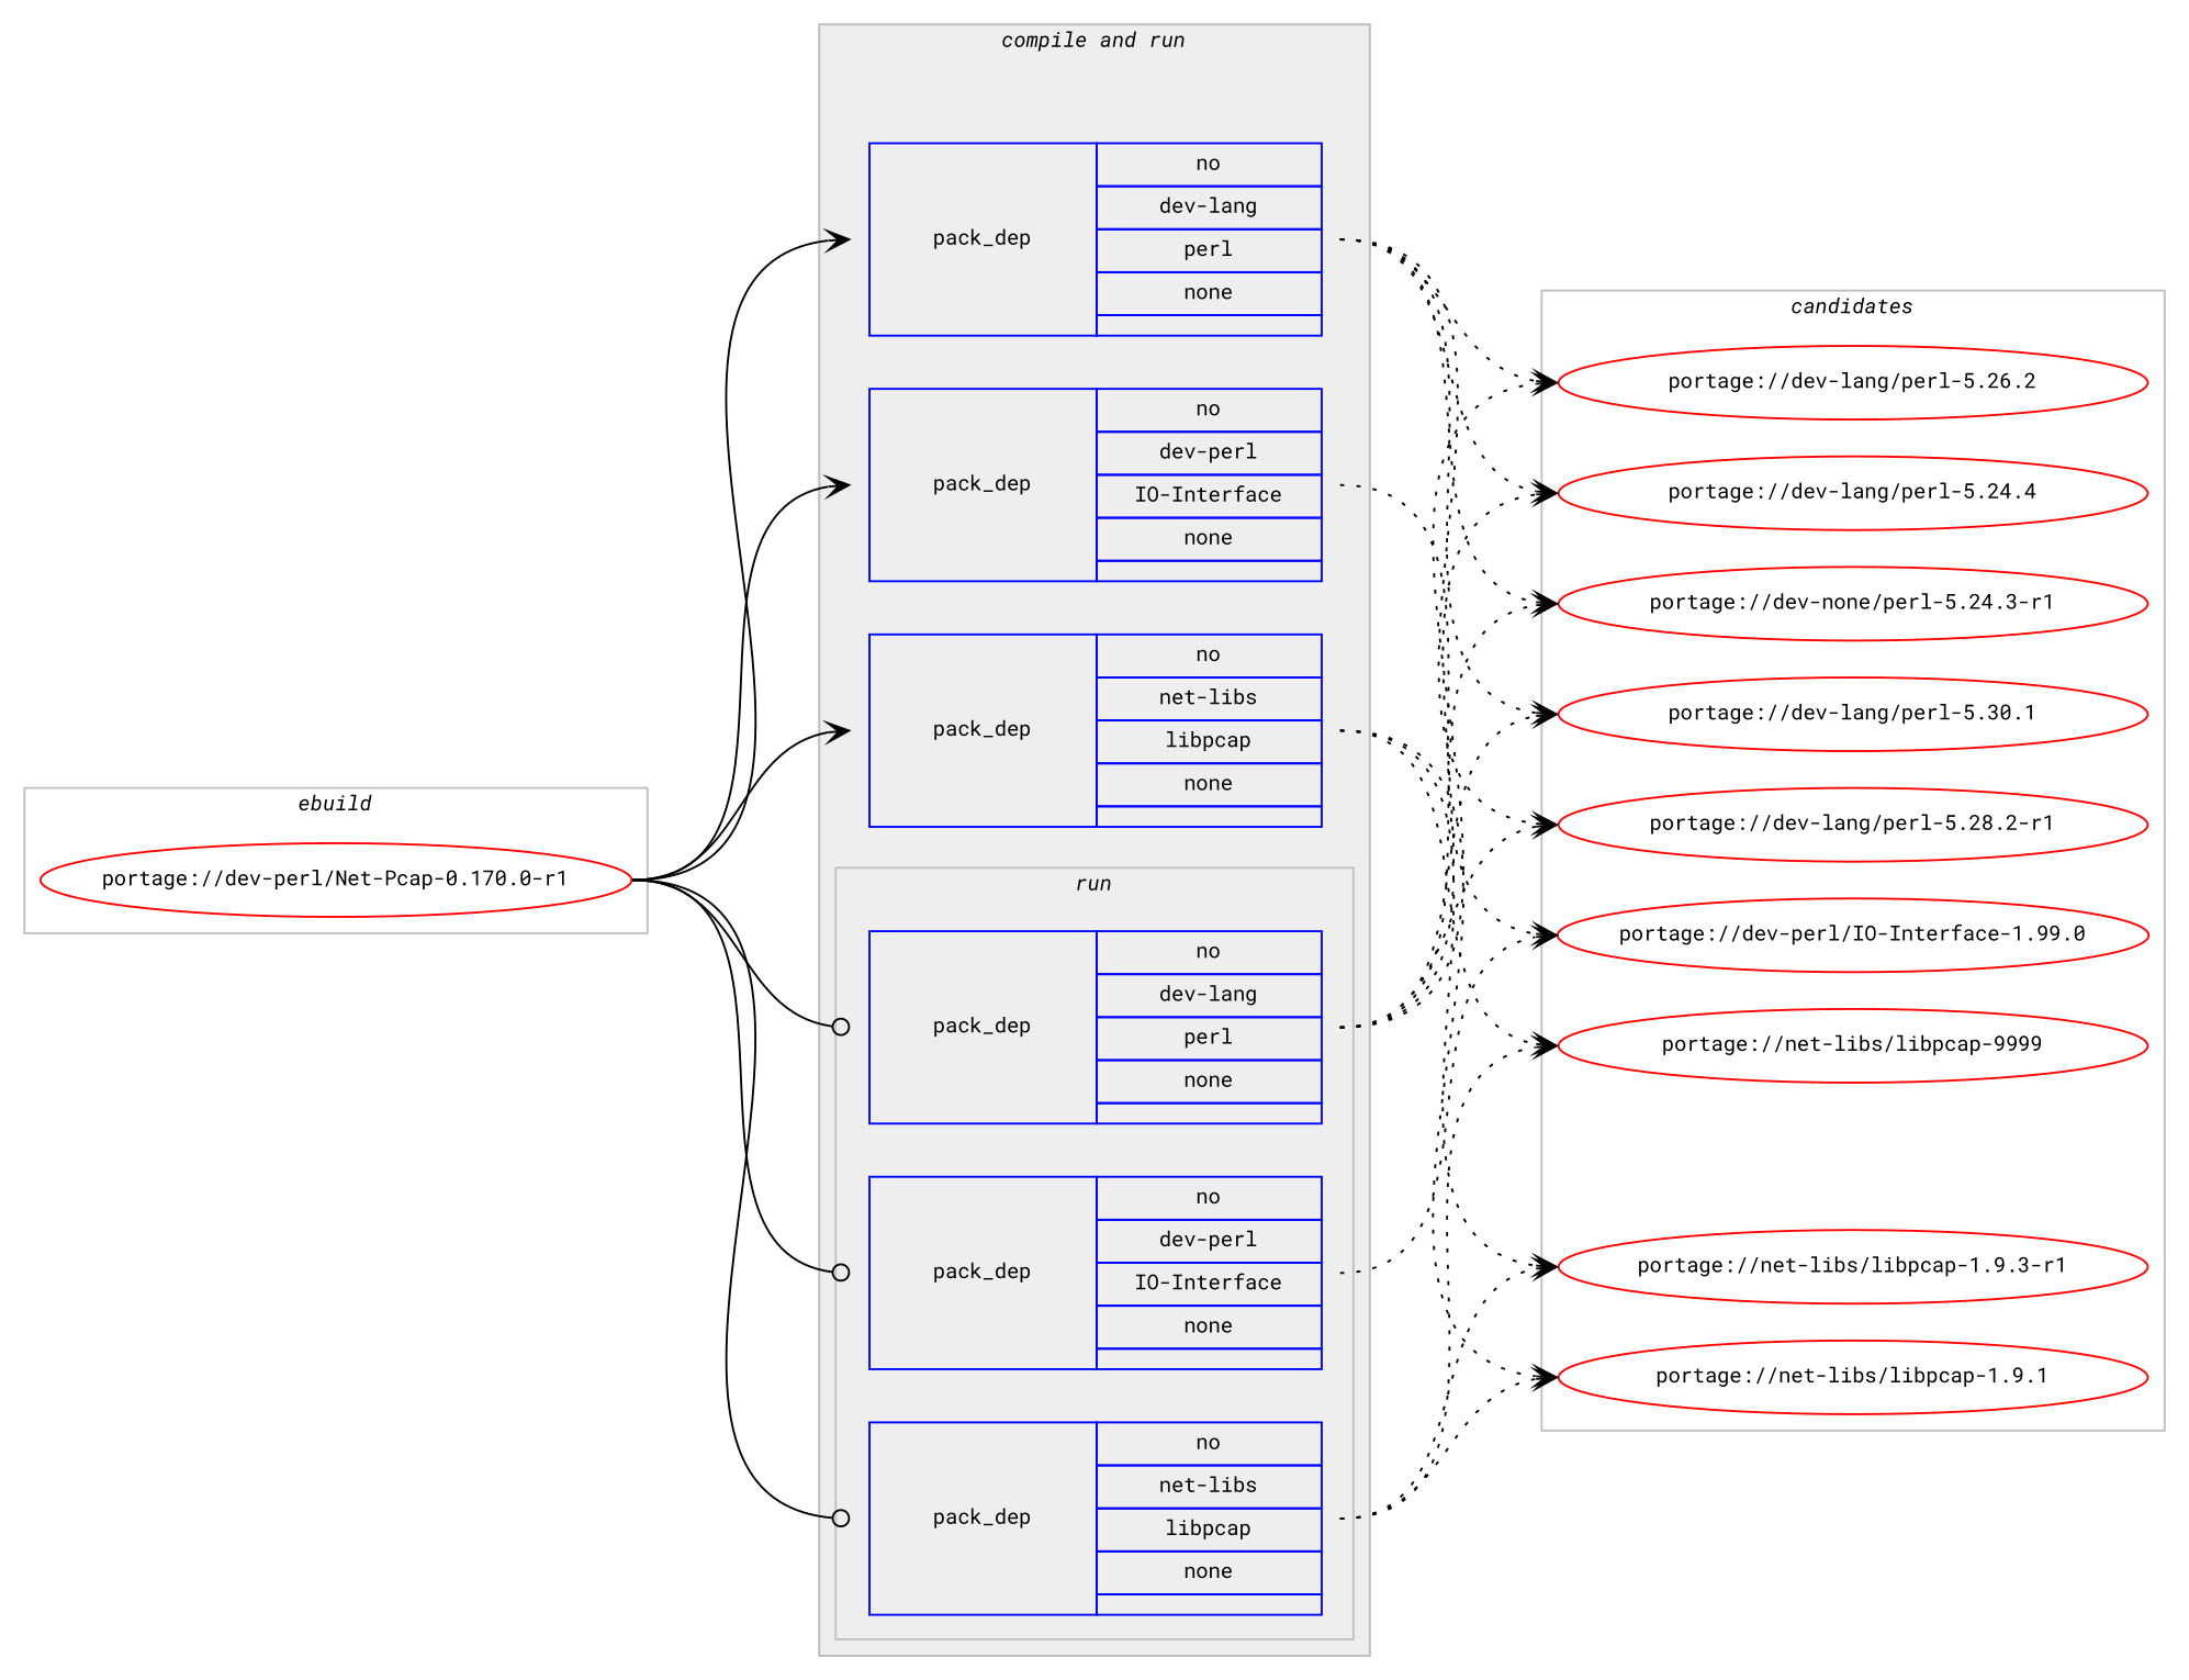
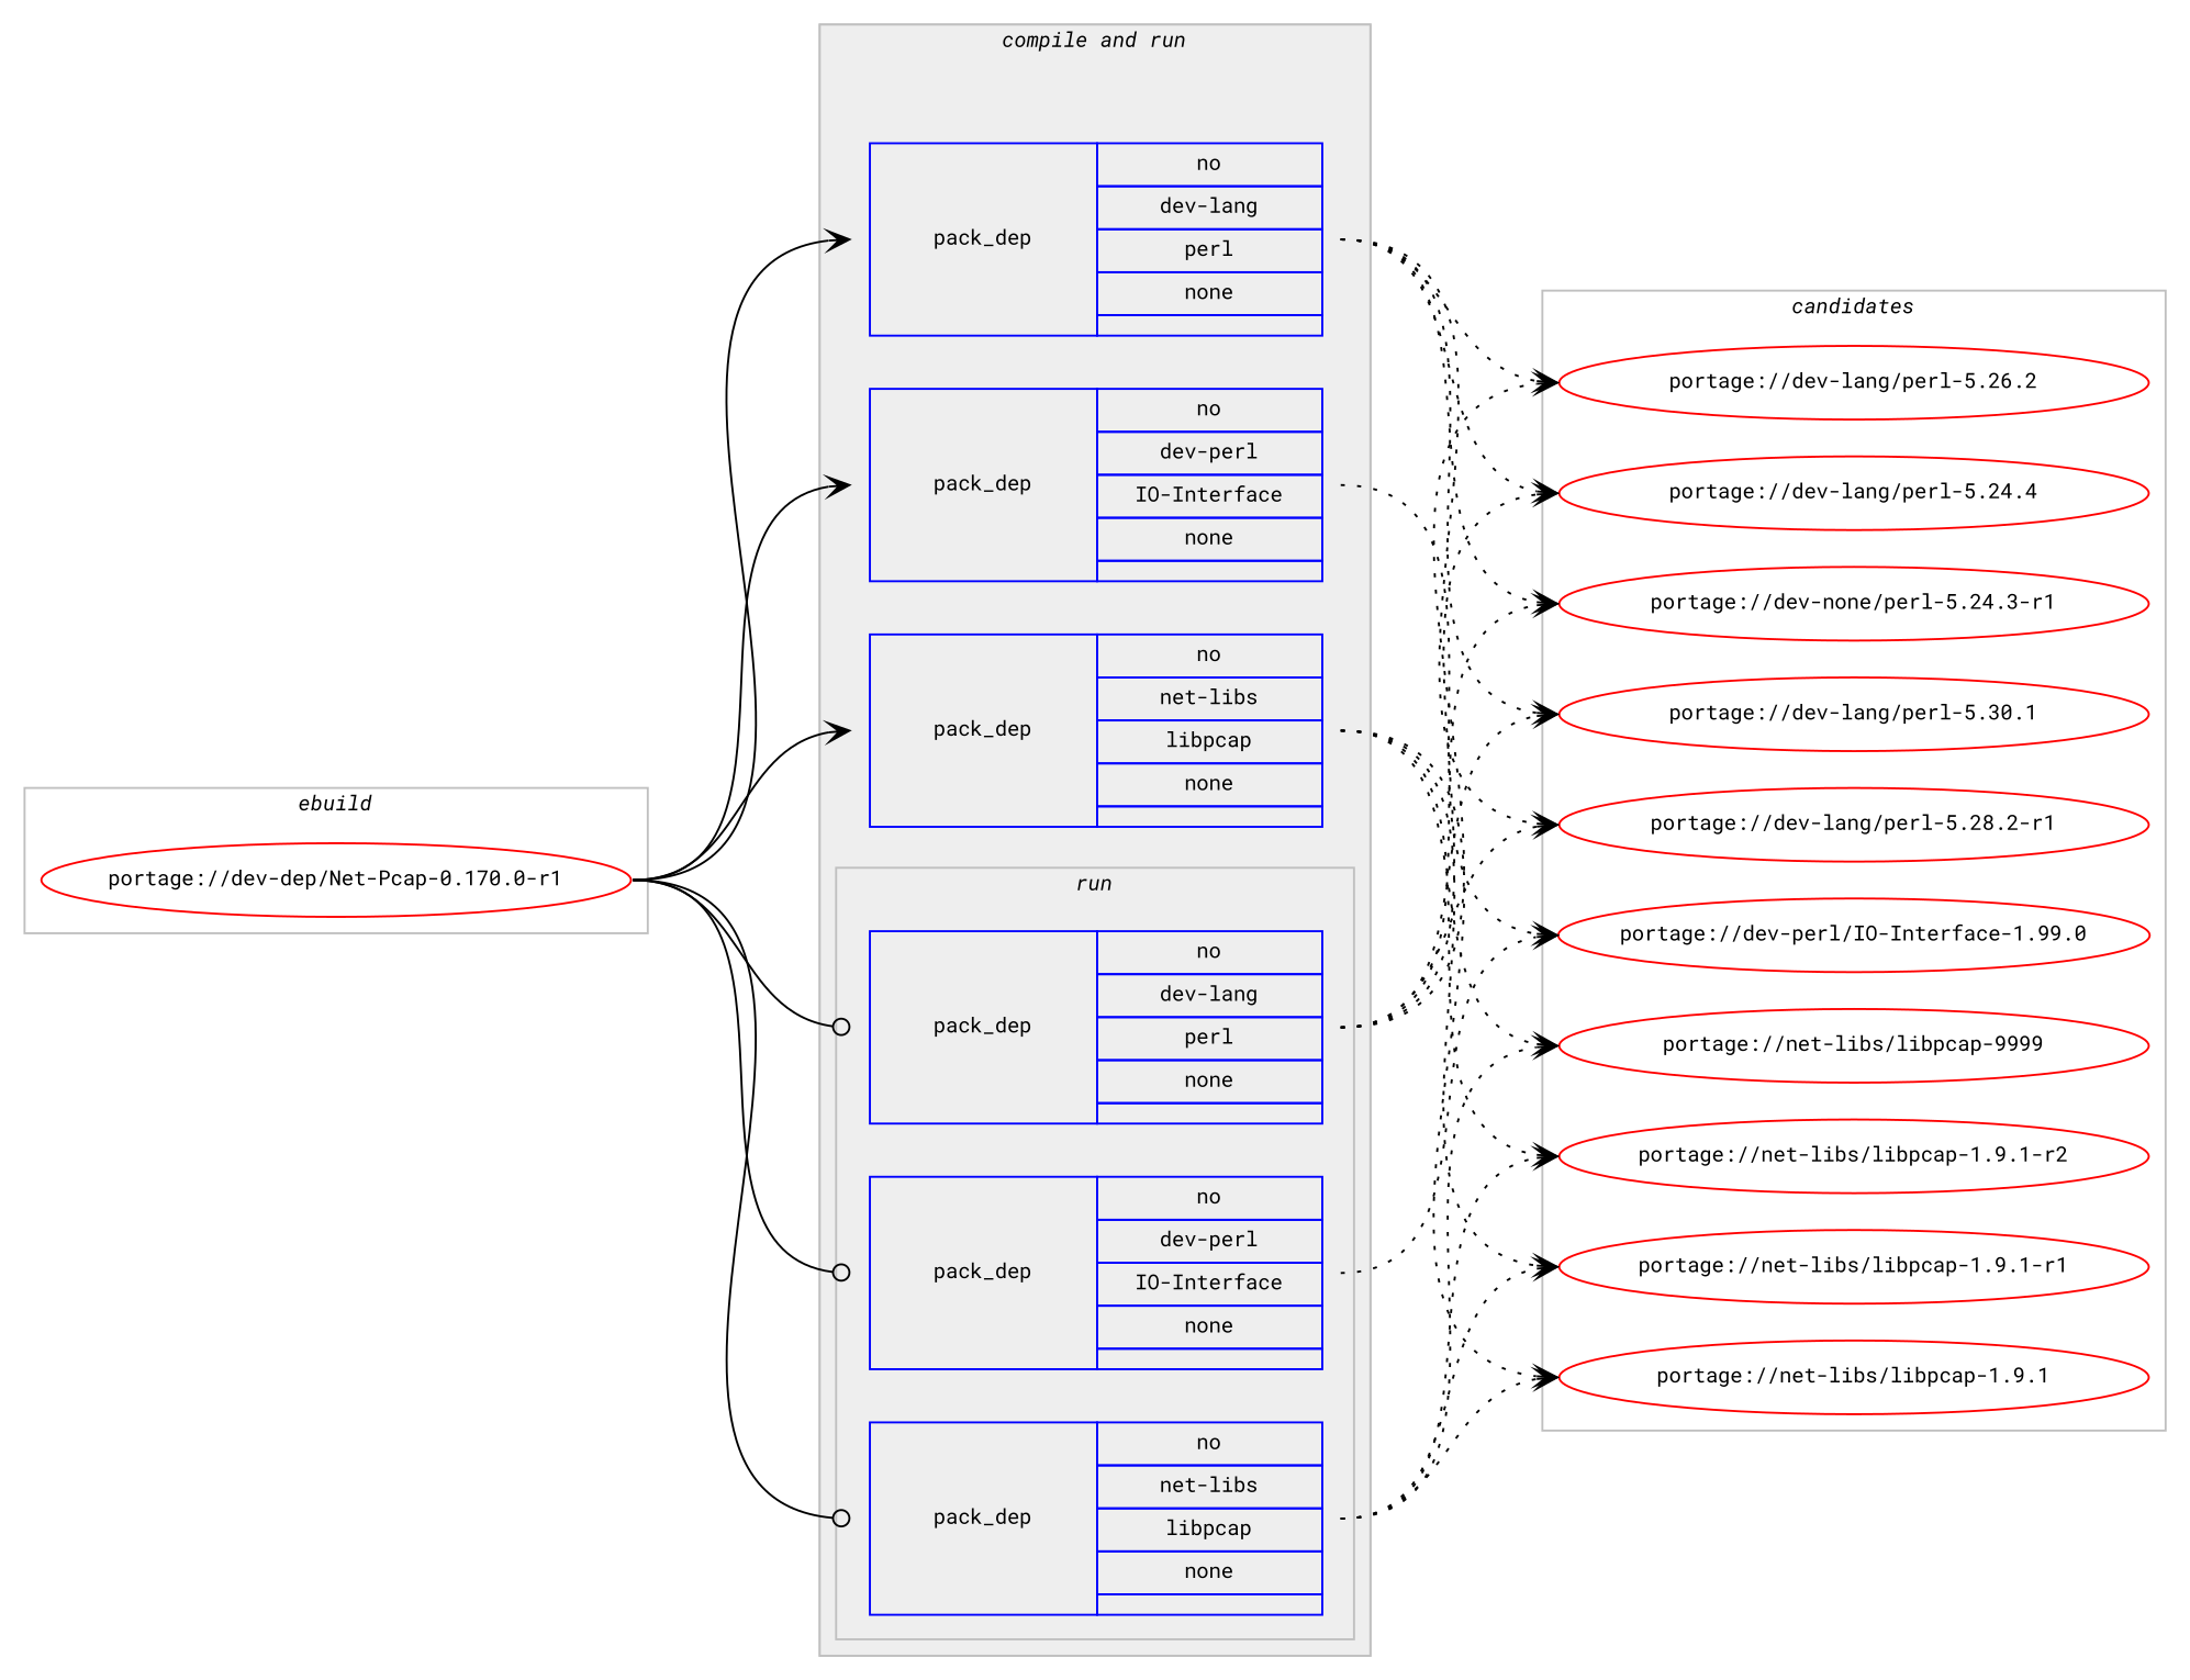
  digraph {
    compound=true
    concentrate=true
    fontname="Roboto Mono"
    fontsize=10
    newrank=true
    rankdir=LR
    ranksep=1.5
    node [color=red fontname="Roboto Mono" fontsize=10]
    edge [arrowhead=vee fontname="Roboto Mono" headport=w style=dotted tailport=e weight=100]
-   n1 [label="portage://dev-perl/Net-Pcap-0.170.0-r1" width=4]
+   n1 [label="portage://dev-dep/Net-Pcap-0.170.0-r1" width=4]
    n2 [color=blue label=<<TABLE BORDER="0" CELLBORDER="1" CELLSPACING="0" CELLPADDING="4" WIDTH="220"><TR><TD ROWSPAN="6" CELLPADDING="30">pack_dep</TD></TR><TR><TD WIDTH="110">no</TD></TR><TR><TD>dev-lang</TD></TR><TR><TD>perl</TD></TR><TR><TD>none</TD></TR><TR><TD></TD></TR></TABLE>> shape=none]
    n3 [color=blue label=<<TABLE BORDER="0" CELLBORDER="1" CELLSPACING="0" CELLPADDING="4" WIDTH="220"><TR><TD ROWSPAN="6" CELLPADDING="30">pack_dep</TD></TR><TR><TD WIDTH="110">no</TD></TR><TR><TD>dev-perl</TD></TR><TR><TD>IO-Interface</TD></TR><TR><TD>none</TD></TR><TR><TD></TD></TR></TABLE>> shape=none]
    n4 [color=blue label=<<TABLE BORDER="0" CELLBORDER="1" CELLSPACING="0" CELLPADDING="4" WIDTH="220"><TR><TD ROWSPAN="6" CELLPADDING="30">pack_dep</TD></TR><TR><TD WIDTH="110">no</TD></TR><TR><TD>net-libs</TD></TR><TR><TD>libpcap</TD></TR><TR><TD>none</TD></TR><TR><TD></TD></TR></TABLE>> shape=none]
    n5 [color=blue label=<<TABLE BORDER="0" CELLBORDER="1" CELLSPACING="0" CELLPADDING="4" WIDTH="220"><TR><TD ROWSPAN="6" CELLPADDING="30">pack_dep</TD></TR><TR><TD WIDTH="110">no</TD></TR><TR><TD>dev-lang</TD></TR><TR><TD>perl</TD></TR><TR><TD>none</TD></TR><TR><TD></TD></TR></TABLE>> shape=none]
    n6 [color=blue label=<<TABLE BORDER="0" CELLBORDER="1" CELLSPACING="0" CELLPADDING="4" WIDTH="220"><TR><TD ROWSPAN="6" CELLPADDING="30">pack_dep</TD></TR><TR><TD WIDTH="110">no</TD></TR><TR><TD>dev-perl</TD></TR><TR><TD>IO-Interface</TD></TR><TR><TD>none</TD></TR><TR><TD></TD></TR></TABLE>> shape=none]
    n7 [color=blue label=<<TABLE BORDER="0" CELLBORDER="1" CELLSPACING="0" CELLPADDING="4" WIDTH="220"><TR><TD ROWSPAN="6" CELLPADDING="30">pack_dep</TD></TR><TR><TD WIDTH="110">no</TD></TR><TR><TD>net-libs</TD></TR><TR><TD>libpcap</TD></TR><TR><TD>none</TD></TR><TR><TD></TD></TR></TABLE>> shape=none]
    n8 [label="portage://dev-lang/perl-5.30.1" width=4]
    n9 [label="portage://dev-lang/perl-5.28.2-r1" width=4]
    n10 [label="portage://dev-lang/perl-5.26.2" width=4]
    n11 [label="portage://dev-lang/perl-5.24.4" width=4]
    n12 [label="portage://dev-none/perl-5.24.3-r1" width=4]
    n13 [label="portage://dev-perl/IO-Interface-1.99.0" width=4]
    n14 [label="portage://net-libs/libpcap-9999" width=4]
-   n16 [label="portage://net-libs/libpcap-1.9.3-r1" width=4]
+   n15 [label="portage://net-libs/libpcap-1.9.1-r2" width=4]
+   n16 [label="portage://net-libs/libpcap-1.9.1-r1" width=4]
    n17 [label="portage://net-libs/libpcap-1.9.1" width=4]
    subgraph cluster_1 {
      color=gray
      label=<<i>ebuild</i>>
      rank=same
      n1
    }
    subgraph cluster_2 {
      color=gray
      label=<<i>dependencies</i>>
      subgraph cluster_3 {
        color=gray
        fillcolor="#eeeeee"
        label=<<i>compile</i>>
        style=filled
        subgraph sub_4 {
          color=gray
          fillcolor="#eeeeee"
          label=<<i>compile</i>>
          style=filled
          n2
        }
        subgraph sub_5 {
          color=gray
          fillcolor="#eeeeee"
          label=<<i>compile</i>>
          style=filled
          n3
        }
        subgraph sub_6 {
          color=gray
          fillcolor="#eeeeee"
          label=<<i>compile</i>>
          style=filled
          n4
        }
      }
      subgraph cluster_7 {
        color=gray
        fillcolor="#eeeeee"
        label=<<i>compile and run</i>>
        style=filled
      }
      subgraph cluster_8 {
        color=gray
        fillcolor="#eeeeee"
        label=<<i>run</i>>
        style=filled
        subgraph sub_9 {
          color=gray
          fillcolor="#eeeeee"
          label=<<i>run</i>>
          style=filled
          n5
        }
        subgraph sub_10 {
          color=gray
          fillcolor="#eeeeee"
          label=<<i>run</i>>
          style=filled
          n6
        }
        subgraph sub_11 {
          color=gray
          fillcolor="#eeeeee"
          label=<<i>run</i>>
          style=filled
          n7
        }
      }
    }
    subgraph cluster_12 {
      color=gray
      label=<<i>candidates</i>>
      rank=same
      subgraph sub_13 {
        color=black
        label=<<i>candidates</i>>
        nodesep=1
        rank=same
        n8
        n9
        n10
        n11
        n12
      }
      subgraph sub_14 {
        color=black
        label=<<i>candidates</i>>
        nodesep=1
        rank=same
        n13
      }
      subgraph sub_15 {
        color=black
        label=<<i>candidates</i>>
        nodesep=1
        rank=same
        n14
+       n15
        n16
        n17
      }
      subgraph sub_16 {
        color=black
        label=<<i>candidates</i>>
        nodesep=1
        rank=same
        n8
        n9
        n10
        n11
        n12
      }
      subgraph sub_17 {
        color=black
        label=<<i>candidates</i>>
        nodesep=1
        rank=same
        n13
      }
      subgraph sub_18 {
        color=black
        label=<<i>candidates</i>>
        nodesep=1
        rank=same
        n14
+       n15
        n16
        n17
      }
    }
    n1 -> n2 [style=solid weight=20]
    n1 -> n3 [style=solid weight=20]
    n1 -> n4 [style=solid weight=20]
    n1 -> n5 [arrowhead=odot style=solid weight=20]
    n1 -> n6 [arrowhead=odot style=solid weight=20]
    n1 -> n7 [arrowhead=odot style=solid weight=20]
    n2 -> n8
    n2 -> n9
    n2 -> n10
    n2 -> n11
    n2 -> n12
    n3 -> n13
    n4 -> n14
+   n4 -> n15
    n4 -> n16
    n4 -> n17
    n5 -> n8
    n5 -> n9
    n5 -> n10
    n5 -> n11
    n5 -> n12
    n6 -> n13
    n7 -> n14
+   n7 -> n15
    n7 -> n16
    n7 -> n17
  }
